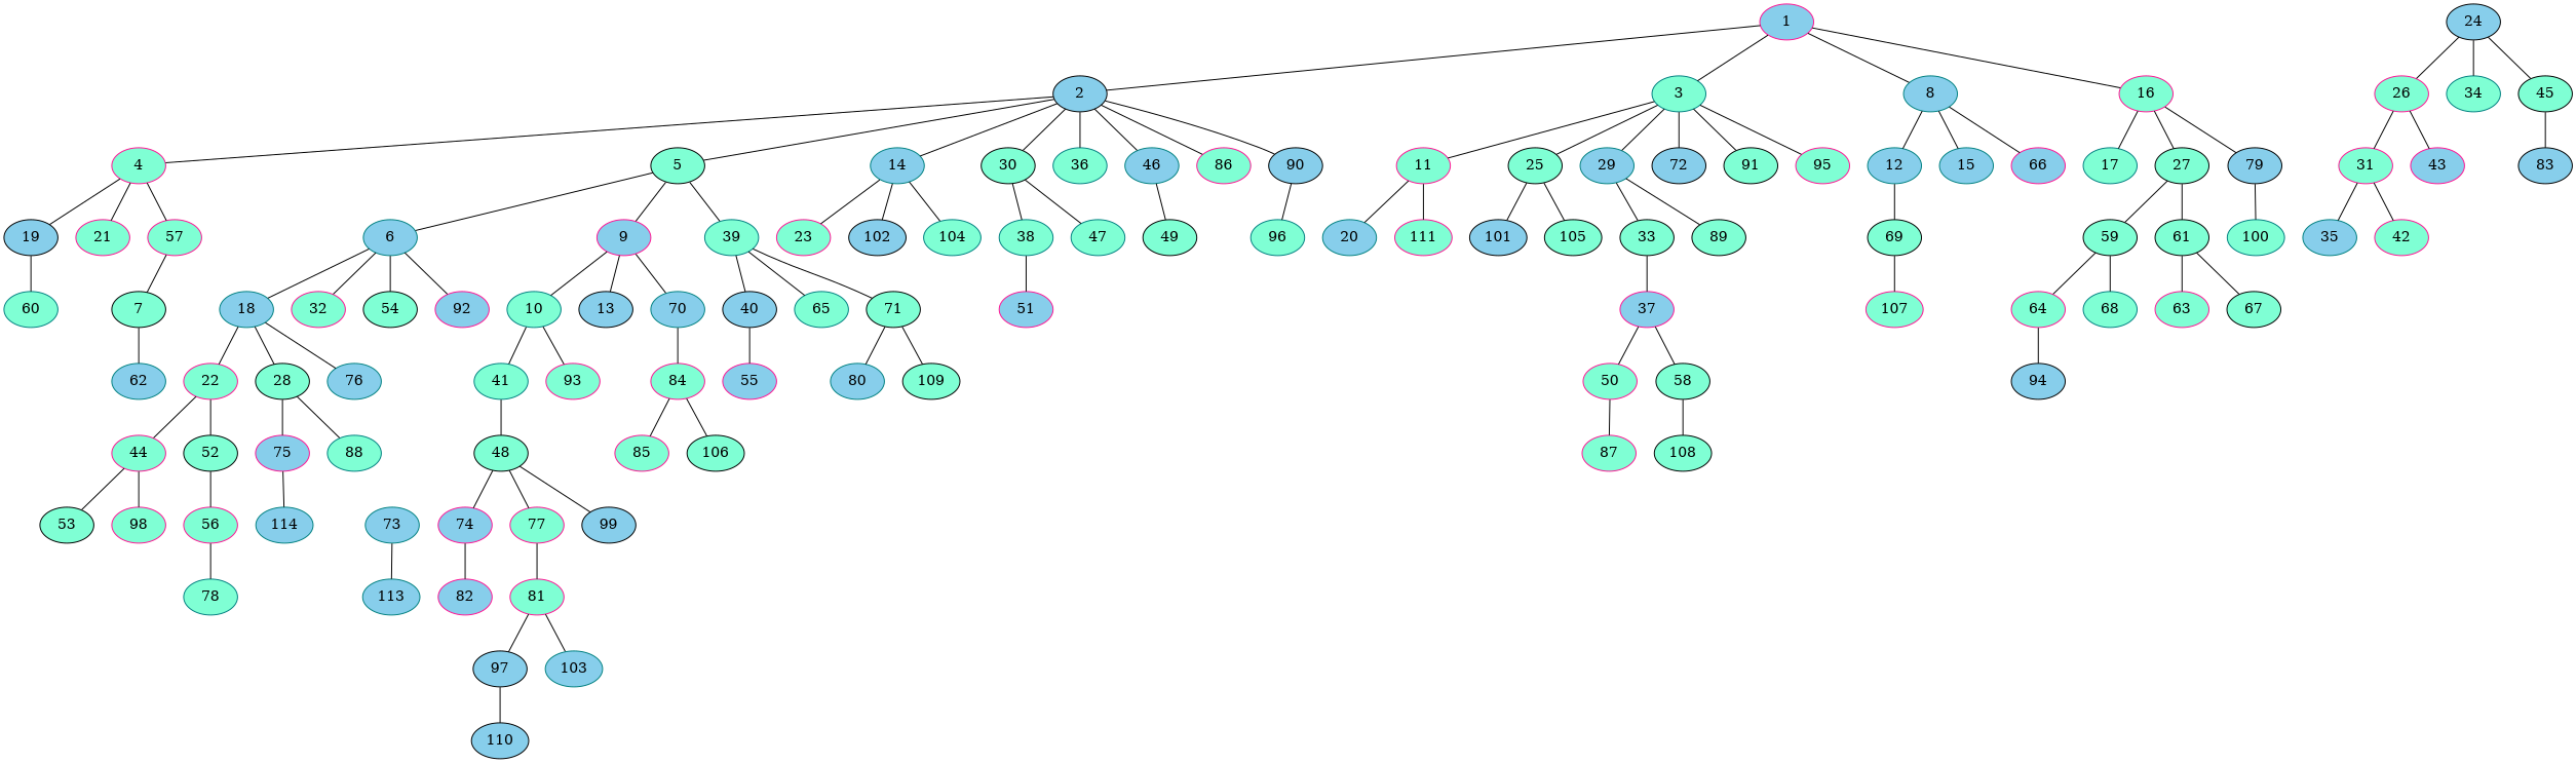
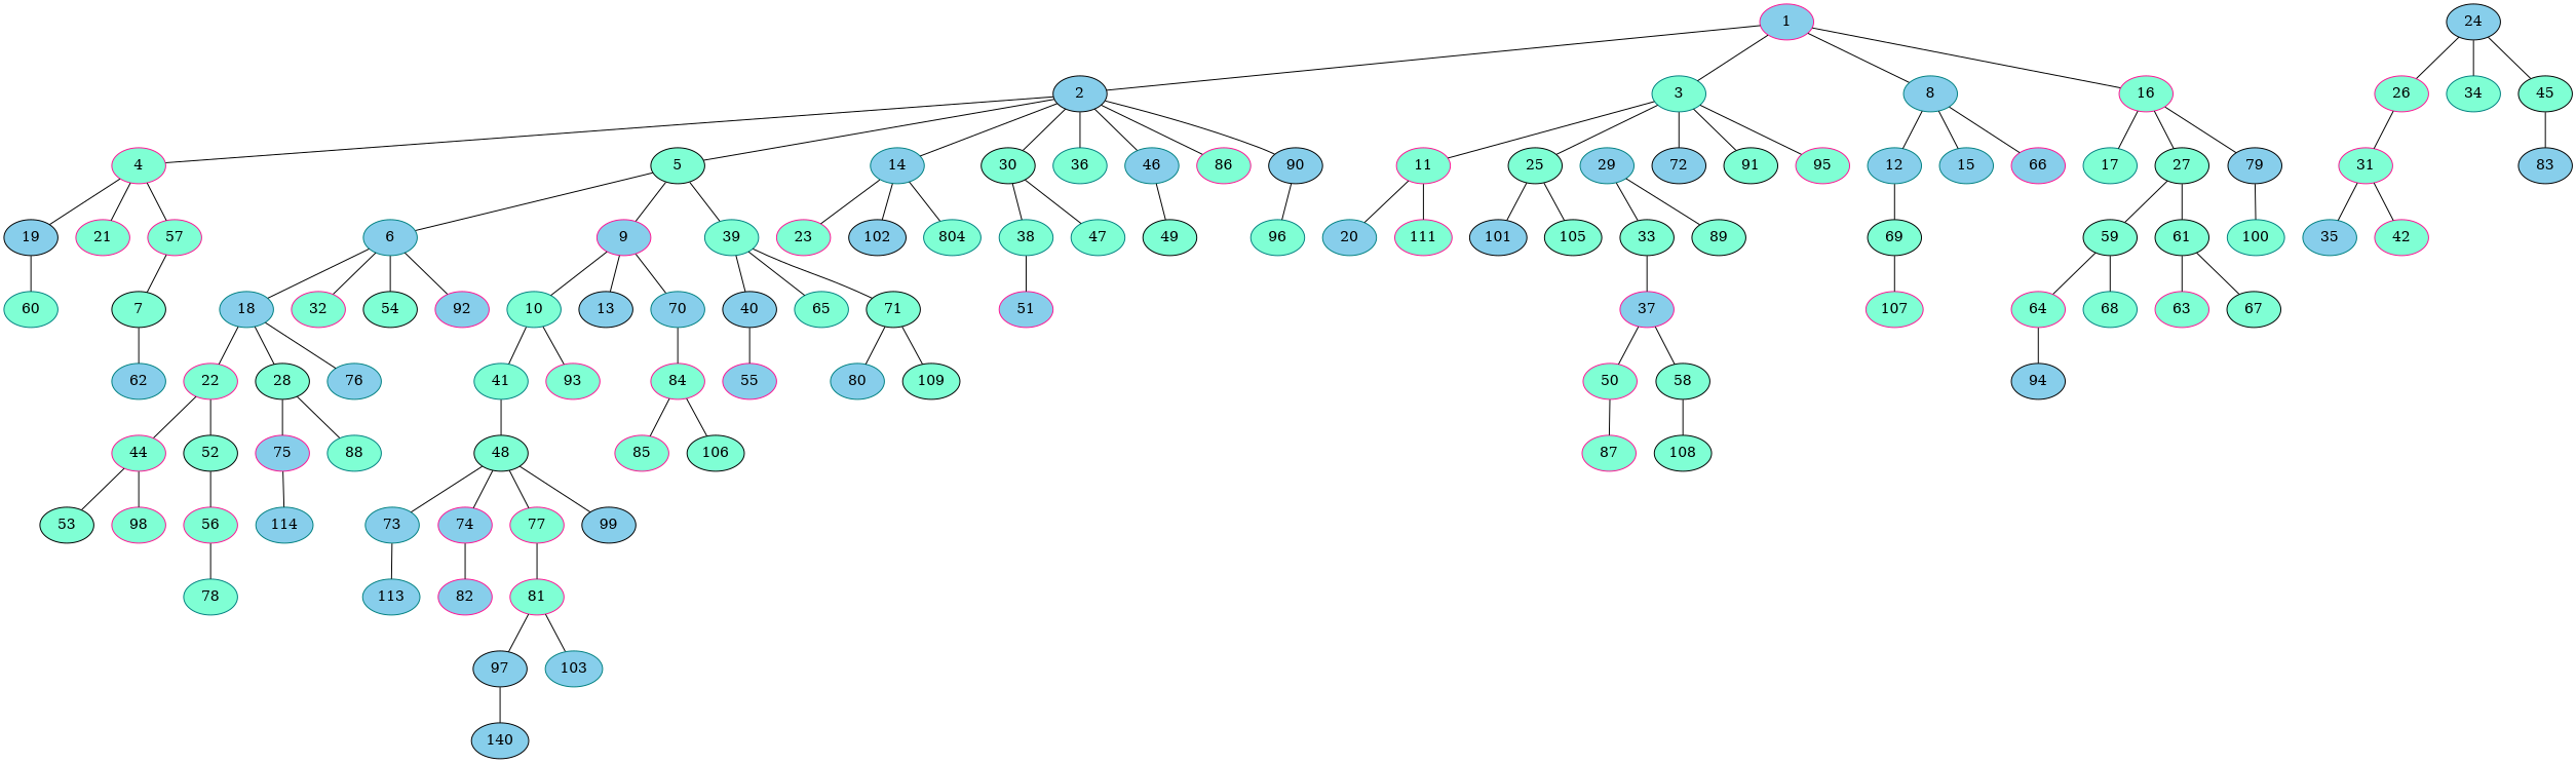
  graph {
    node [color=black fillcolor=aquamarine style=filled]
    1 [color=deeppink fillcolor=skyblue]
    2 [fillcolor=skyblue]
    3 [color=teal]
    8 [color=teal fillcolor=skyblue]
    16 [color=deeppink]
    4 [color=deeppink]
    5
    14 [color=teal fillcolor=skyblue]
    30
    36 [color=teal]
    46 [color=teal fillcolor=skyblue]
    86 [color=deeppink]
    90 [fillcolor=skyblue]
    11 [color=deeppink]
    25
    29 [color=teal fillcolor=skyblue]
    72 [fillcolor=skyblue]
    91
    95 [color=deeppink]
    12 [color=teal fillcolor=skyblue]
    15 [color=teal fillcolor=skyblue]
    66 [color=deeppink fillcolor=skyblue]
    17 [color=teal]
    27
    79 [fillcolor=skyblue]
    24 [fillcolor=skyblue]
    26 [color=deeppink]
    34 [color=teal]
    45
    19 [fillcolor=skyblue]
    21 [color=deeppink]
    57 [color=deeppink]
    6 [color=teal fillcolor=skyblue]
    9 [color=deeppink fillcolor=skyblue]
    39 [color=teal]
    23 [color=deeppink]
    102 [fillcolor=skyblue]
-   104 [color=teal]
+   104 [color=teal label=804]
    38 [color=teal]
    47 [color=teal]
    49
    96 [color=teal]
    20 [color=teal fillcolor=skyblue]
    111 [color=deeppink]
    101 [fillcolor=skyblue]
    105
    33
    89
    62 [color=teal fillcolor=skyblue]
    7
    60 [color=teal]
    18 [color=teal fillcolor=skyblue]
    32 [color=deeppink]
    54
    92 [color=deeppink fillcolor=skyblue]
    10 [color=teal]
    13 [fillcolor=skyblue]
    70 [color=teal fillcolor=skyblue]
    40 [fillcolor=skyblue]
    65 [color=teal]
    71
    22 [color=deeppink]
    28
    76 [color=teal fillcolor=skyblue]
    69
    41 [color=teal]
    93 [color=deeppink]
    84 [color=deeppink]
    48
    107 [color=deeppink]
    59
    61
    100 [color=teal]
    44 [color=deeppink]
    52
    75 [color=deeppink fillcolor=skyblue]
    88 [color=teal]
    53
    98 [color=deeppink]
    56 [color=deeppink]
    31 [color=deeppink]
-   43 [color=deeppink fillcolor=skyblue]
    83 [fillcolor=skyblue]
    35 [color=teal fillcolor=skyblue]
    42 [color=deeppink]
    64 [color=deeppink]
    68 [color=teal]
    63 [color=deeppink]
    67
    114 [color=teal fillcolor=skyblue]
    37 [color=deeppink fillcolor=skyblue]
    51 [color=deeppink fillcolor=skyblue]
    50 [color=deeppink]
    58
    87 [color=deeppink]
    108
    55 [color=deeppink fillcolor=skyblue]
    80 [color=teal fillcolor=skyblue]
    109
    73 [color=teal fillcolor=skyblue]
    74 [color=deeppink fillcolor=skyblue]
    77 [color=deeppink]
    99 [fillcolor=skyblue]
    113 [color=teal fillcolor=skyblue]
    82 [color=deeppink fillcolor=skyblue]
    81 [color=deeppink]
    78 [color=teal]
    94 [fillcolor=skyblue]
    85 [color=deeppink]
    106
    97 [fillcolor=skyblue]
    103 [color=teal fillcolor=skyblue]
-   110 [fillcolor=skyblue]
+   110 [fillcolor=skyblue label=140]
    1 -- 2
    1 -- 3
    1 -- 8
    1 -- 16
    2 -- 4
    2 -- 5
    2 -- 14
    2 -- 30
    2 -- 36
    2 -- 46
    2 -- 86
    2 -- 90
    3 -- 11
    3 -- 25
-   3 -- 29
    3 -- 72
    3 -- 91
    3 -- 95
    8 -- 12
    8 -- 15
    8 -- 66
    16 -- 17
    16 -- 27
    16 -- 79
    4 -- 19
    4 -- 21
    4 -- 57
    5 -- 6
    5 -- 9
    5 -- 39
    14 -- 23
    14 -- 102
    14 -- 104
    30 -- 38
    30 -- 47
    46 -- 49
    90 -- 96
    11 -- 20
    11 -- 111
    25 -- 101
    25 -- 105
    29 -- 33
    29 -- 89
    12 -- 69
    27 -- 59
    27 -- 61
    79 -- 100
    24 -- 26
    24 -- 34
    24 -- 45
    26 -- 31
-   26 -- 43
    45 -- 83
    19 -- 60
    57 -- 7
    6 -- 18
    6 -- 32
    6 -- 54
    6 -- 92
    9 -- 10
    9 -- 13
    9 -- 70
    39 -- 40
    39 -- 65
    39 -- 71
    38 -- 51
    33 -- 37
    7 -- 62
    18 -- 22
    18 -- 28
    18 -- 76
    10 -- 41
    10 -- 93
    70 -- 84
    40 -- 55
    71 -- 80
    71 -- 109
    22 -- 44
    22 -- 52
    28 -- 75
    28 -- 88
    69 -- 107
    41 -- 48
    84 -- 85
    84 -- 106
+   48 -- 73
    48 -- 74
    48 -- 77
    48 -- 99
    59 -- 64
    59 -- 68
    61 -- 63
    61 -- 67
    44 -- 53
    44 -- 98
    52 -- 56
    75 -- 114
    56 -- 78
    31 -- 35
    31 -- 42
    64 -- 94
    37 -- 50
    37 -- 58
    50 -- 87
    58 -- 108
    73 -- 113
    74 -- 82
    77 -- 81
    81 -- 97
    81 -- 103
    97 -- 110
  }
